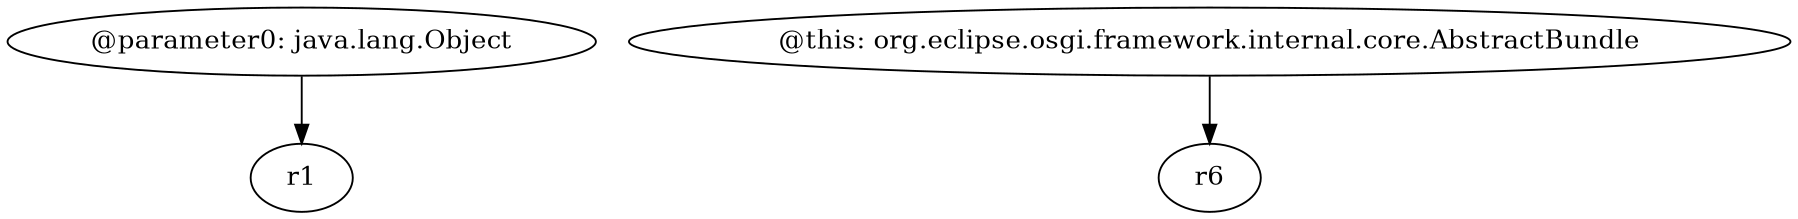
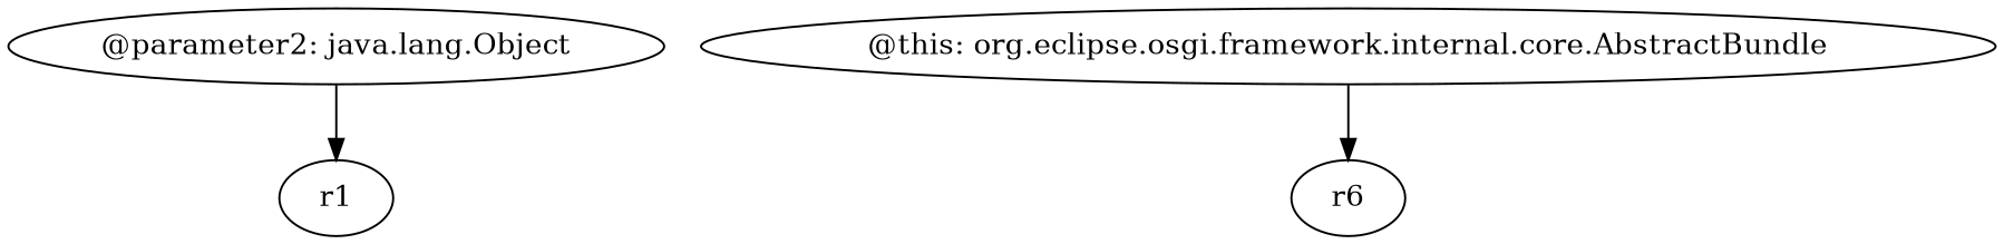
  digraph {
-   n1 [label="@parameter0: java.lang.Object"]
+   n1 [label="@parameter2: java.lang.Object"]
    n2 [label=r1]
    n3 [label="@this: org.eclipse.osgi.framework.internal.core.AbstractBundle"]
    n4 [label=r6]
    n1 -> n2
    n3 -> n4
  }
